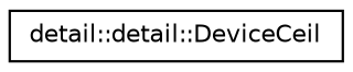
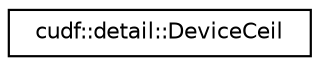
  digraph {
    rankdir=LR
-   n1 [color=black fillcolor=white fontname=Helvetica fontsize=10 height=0.2 label="detail::detail::DeviceCeil" shape=record style=filled width=0.4]
+   n1 [color=black fillcolor=white fontname=Helvetica fontsize=10 height=0.2 label="cudf::detail::DeviceCeil" shape=record style=filled width=0.4]
  }
